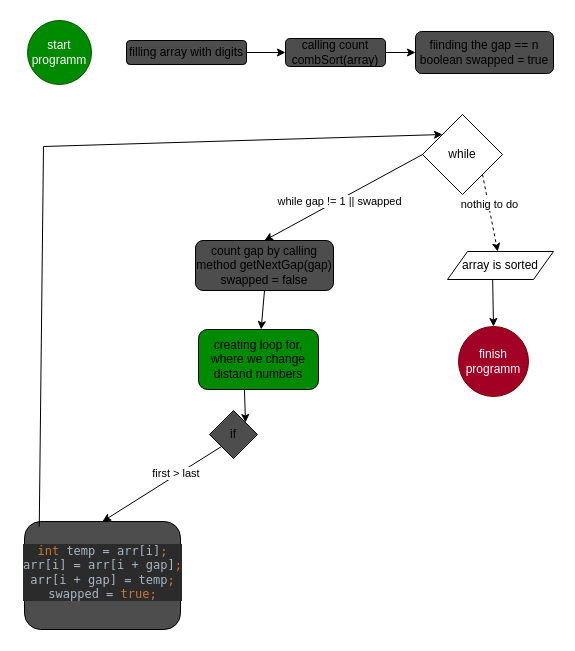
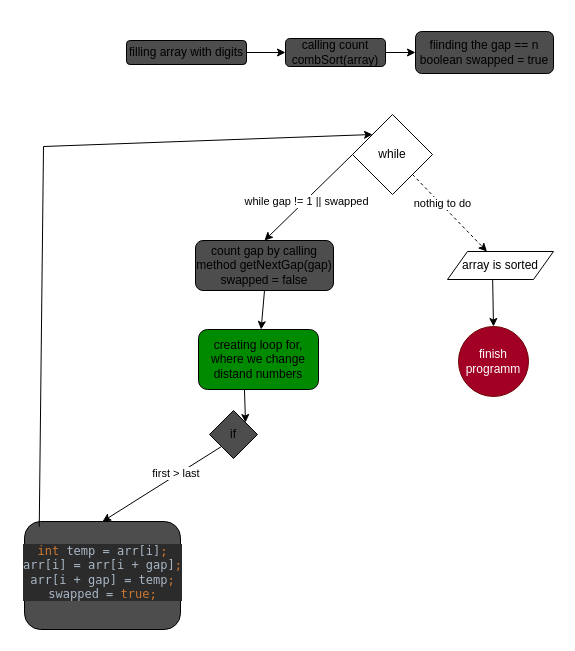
  <mxCell id="0" />
  <mxCell id="1" parent="0" />
- <mxCell id="2" value="start programm" style="ellipse;whiteSpace=wrap;html=1;aspect=fixed;fillColor=#008a00;fontColor=#ffffff;strokeColor=#005700;" vertex="1" parent="1"><mxGeometry x="27" y="20" width="64" height="64" as="geometry" /></mxCell>
  <mxCell id="3" value="filling array with digits" style="rounded=1;whiteSpace=wrap;html=1;fillColor=#4D4D4D;" vertex="1" parent="1"><mxGeometry x="126" y="40" width="120" height="24" as="geometry" /></mxCell>
  <mxCell id="4" value="" style="endArrow=classic;html=1;rounded=0;entryX=0;entryY=0.5;entryDx=0;entryDy=0;exitX=1;exitY=0.5;exitDx=0;exitDy=0;" edge="1" parent="1" source="3" target="6"><mxGeometry width="50" height="50" relative="1" as="geometry"><mxPoint x="294" y="280" as="sourcePoint" /><mxPoint x="344" y="230" as="targetPoint" /></mxGeometry></mxCell>
  <mxCell id="5" value="finish programm" style="ellipse;whiteSpace=wrap;html=1;aspect=fixed;fillColor=#a20025;fontColor=#ffffff;strokeColor=#6F0000;" vertex="1" parent="1"><mxGeometry x="458" y="326" width="70" height="70" as="geometry" /></mxCell>
  <mxCell id="6" value="calling count combSort(array)" style="rounded=1;whiteSpace=wrap;html=1;fillColor=#4D4D4D;" vertex="1" parent="1"><mxGeometry x="285" y="38" width="100" height="28" as="geometry" /></mxCell>
  <mxCell id="7" value="fiinding the gap == n boolean swapped = true" style="rounded=1;whiteSpace=wrap;html=1;fillColor=#4D4D4D;" vertex="1" parent="1"><mxGeometry x="415" y="31" width="138" height="42" as="geometry" /></mxCell>
  <mxCell id="8" value="" style="endArrow=classic;html=1;rounded=0;entryX=0;entryY=0.5;entryDx=0;entryDy=0;exitX=1;exitY=0.5;exitDx=0;exitDy=0;" edge="1" parent="1" source="6" target="7"><mxGeometry width="50" height="50" relative="1" as="geometry"><mxPoint x="223" y="142" as="sourcePoint" /><mxPoint x="273" y="92" as="targetPoint" /></mxGeometry></mxCell>
- <mxCell id="9" value="while" style="rhombus;whiteSpace=wrap;html=1;" vertex="1" parent="1"><mxGeometry x="422" y="114" width="80" height="80" as="geometry" /></mxCell>
+ <mxCell id="9" value="while" style="rhombus;whiteSpace=wrap;html=1;" vertex="1" parent="1"><mxGeometry x="352" y="114" width="80" height="80" as="geometry" /></mxCell>
  <mxCell id="10" value="count gap by calling method getNextGap(gap) swapped = false" style="rounded=1;whiteSpace=wrap;html=1;fillColor=#4D4D4D;" vertex="1" parent="1"><mxGeometry x="195" y="240" width="138" height="50" as="geometry" /></mxCell>
  <mxCell id="11" value="array is sorted" style="shape=parallelogram;perimeter=parallelogramPerimeter;whiteSpace=wrap;html=1;fixedSize=1;" vertex="1" parent="1"><mxGeometry x="447" y="251" width="106" height="28" as="geometry" /></mxCell>
  <mxCell id="12" value="" style="endArrow=classic;html=1;rounded=0;entryX=0.5;entryY=0;entryDx=0;entryDy=0;exitX=0;exitY=0.5;exitDx=0;exitDy=0;" edge="1" parent="1" source="9" target="10"><mxGeometry width="50" height="50" relative="1" as="geometry"><mxPoint x="294" y="273" as="sourcePoint" /><mxPoint x="344" y="223" as="targetPoint" /></mxGeometry></mxCell>
  <mxCell id="13" value="while gap != 1 || swapped" style="edgeLabel;html=1;align=center;verticalAlign=middle;resizable=0;points=[];" vertex="1" connectable="0" parent="12"><mxGeometry x="0.071" y="1" relative="1" as="geometry"><mxPoint as="offset" /></mxGeometry></mxCell>
  <mxCell id="14" value="creating loop for, where we change distand numbers" style="rounded=1;whiteSpace=wrap;html=1;fillColor=#008a00;" vertex="1" parent="1"><mxGeometry x="198" y="329" width="120" height="60" as="geometry" /></mxCell>
  <mxCell id="15" value="" style="endArrow=classic;html=1;rounded=0;exitX=0.5;exitY=1;exitDx=0;exitDy=0;" edge="1" parent="1" source="10" target="14"><mxGeometry width="50" height="50" relative="1" as="geometry"><mxPoint x="262" y="412" as="sourcePoint" /><mxPoint x="200" y="321" as="targetPoint" /></mxGeometry></mxCell>
  <mxCell id="16" value="if" style="rhombus;whiteSpace=wrap;html=1;fillColor=#4D4D4D;" vertex="1" parent="1"><mxGeometry x="209" y="410" width="48" height="48" as="geometry" /></mxCell>
  <mxCell id="17" value="" style="rounded=1;whiteSpace=wrap;html=1;fillColor=#4D4D4D;" vertex="1" parent="1"><mxGeometry x="24" y="521" width="156" height="108" as="geometry" /></mxCell>
  <mxCell id="18" value="" style="endArrow=classic;html=1;rounded=0;entryX=0.5;entryY=0;entryDx=0;entryDy=0;exitX=0;exitY=1;exitDx=0;exitDy=0;" edge="1" parent="1" source="16" target="17"><mxGeometry width="50" height="50" relative="1" as="geometry"><mxPoint x="330" y="507" as="sourcePoint" /><mxPoint x="380" y="457" as="targetPoint" /></mxGeometry></mxCell>
  <mxCell id="19" value="first &amp;gt; last&amp;nbsp;" style="edgeLabel;html=1;align=center;verticalAlign=middle;resizable=0;points=[];" vertex="1" connectable="0" parent="18"><mxGeometry x="-0.274" y="-1" relative="1" as="geometry"><mxPoint x="-1" as="offset" /></mxGeometry></mxCell>
  <mxCell id="20" value="&lt;div style=&quot;background-color:#2b2b2b;color:#a9b7c6;font-family:'JetBrains Mono',monospace;font-size:9,8pt;&quot;&gt;&lt;pre&gt;&lt;span style=&quot;color:#cc7832;&quot;&gt;int &lt;/span&gt;temp = arr[i]&lt;span style=&quot;color:#cc7832;&quot;&gt;;&lt;br&gt;&lt;/span&gt;arr[i] = arr[i + gap]&lt;span style=&quot;color:#cc7832;&quot;&gt;;&lt;br&gt;&lt;/span&gt;arr[i + gap] = temp&lt;span style=&quot;color:#cc7832;&quot;&gt;;&lt;br&gt;&lt;/span&gt;swapped = &lt;span style=&quot;color:#cc7832;&quot;&gt;true;&lt;/span&gt;&lt;/pre&gt;&lt;/div&gt;" style="text;html=1;align=center;verticalAlign=middle;resizable=0;points=[];autosize=1;strokeColor=none;fillColor=none;" vertex="1" parent="1"><mxGeometry x="20.5" y="525" width="163" height="94" as="geometry" /></mxCell>
  <mxCell id="21" value="" style="endArrow=classic;html=1;rounded=0;entryX=0;entryY=0;entryDx=0;entryDy=0;exitX=0.112;exitY=0.013;exitDx=0;exitDy=0;exitPerimeter=0;" edge="1" parent="1" source="20" target="9"><mxGeometry width="50" height="50" relative="1" as="geometry"><mxPoint x="48" y="187" as="sourcePoint" /><mxPoint x="98" y="137" as="targetPoint" /><Array as="points"><mxPoint x="43" y="146" /></Array></mxGeometry></mxCell>
  <mxCell id="22" value="" style="endArrow=classic;html=1;rounded=0;exitX=1;exitY=1;exitDx=0;exitDy=0;dashed=1;" edge="1" parent="1" source="9" target="11"><mxGeometry width="50" height="50" relative="1" as="geometry"><mxPoint x="554" y="243" as="sourcePoint" /><mxPoint x="604" y="193" as="targetPoint" /></mxGeometry></mxCell>
  <mxCell id="23" value="nothig to do" style="edgeLabel;html=1;align=center;verticalAlign=middle;resizable=0;points=[];" vertex="1" connectable="0" parent="22"><mxGeometry x="-0.226" y="1" relative="1" as="geometry"><mxPoint as="offset" /></mxGeometry></mxCell>
  <mxCell id="24" value="" style="endArrow=classic;html=1;rounded=0;exitX=0.426;exitY=1.007;exitDx=0;exitDy=0;exitPerimeter=0;" edge="1" parent="1" source="11" target="5"><mxGeometry width="50" height="50" relative="1" as="geometry"><mxPoint x="475" y="383" as="sourcePoint" /><mxPoint x="525" y="333" as="targetPoint" /></mxGeometry></mxCell>
  <mxCell id="25" value="" style="endArrow=classic;html=1;rounded=0;exitX=0.383;exitY=1;exitDx=0;exitDy=0;exitPerimeter=0;entryX=1;entryY=0;entryDx=0;entryDy=0;" edge="1" parent="1" source="14" target="16"><mxGeometry width="50" height="50" relative="1" as="geometry"><mxPoint x="384" y="500" as="sourcePoint" /><mxPoint x="434" y="450" as="targetPoint" /></mxGeometry></mxCell>
